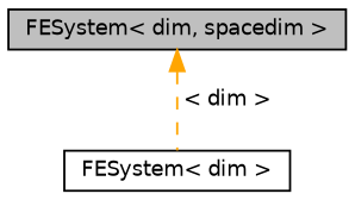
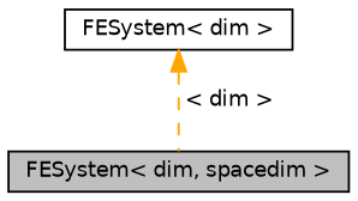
  digraph {
    node [color=black fontname=Helvetica fontsize=10 shape=record style=filled]
    n1 [fillcolor=grey75 fontcolor=black height=0.2 label="FESystem\< dim, spacedim \>" width=0.4]
    n2 [fillcolor=white height=0.2 label="FESystem\< dim \>" width=0.4]
-   n1 -> n2 [color=orange dir=back fontname=Helvetica fontsize=10 label=" \< dim \>" labelfontname=Helvetica labelfontsize=10 style=dashed]
+   n2 -> n1 [color=orange dir=back fontname=Helvetica fontsize=10 label=" \< dim \>" labelfontname=Helvetica labelfontsize=10 style=dashed]
  }
